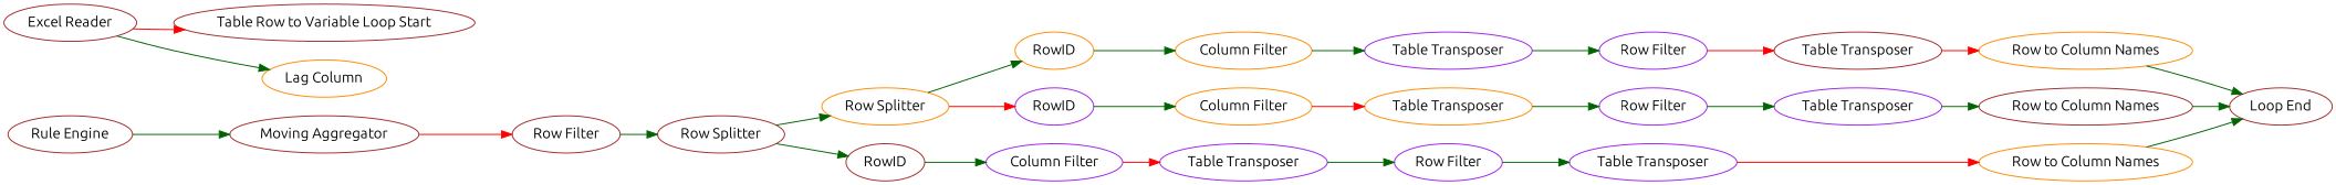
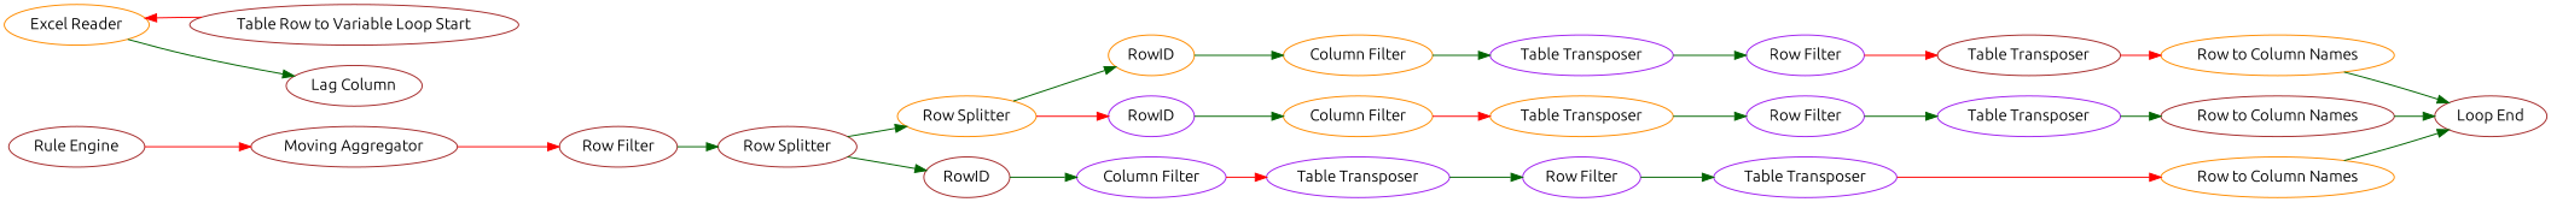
  digraph {
    fontname=Ubuntu
    rankdir=LR
    node [color=purple fontname=Ubuntu]
    edge [color=darkgreen fontname=Ubuntu]
    n1 [label="Column Filter"]
    n2 [label="Table Transposer"]
    n3 [label="Row Filter"]
    n4 [label="Table Transposer"]
    n5 [color=brown label="Row Filter"]
    n6 [color=brown label="Row Splitter"]
    n7 [color=darkorange label="Row Splitter"]
    n8 [color=brown label=RowID]
    n9 [color=darkorange label=RowID]
    n10 [label=RowID]
    n11 [color=darkorange label="Column Filter"]
    n12 [color=darkorange label="Column Filter"]
    n13 [label="Table Transposer"]
-   n14 [color=darkorange label="Lag Column"]
+   n14 [color=brown label="Lag Column"]
    n15 [color=brown label="Rule Engine"]
    n16 [color=brown label="Moving Aggregator"]
    n17 [color=darkorange label="Row to Column Names"]
    n18 [color=brown label="Loop End"]
    n19 [color=darkorange label="Table Transposer"]
    n20 [label="Row Filter"]
    n21 [label="Table Transposer"]
    n22 [color=brown label="Row to Column Names"]
    n23 [label="Row Filter"]
    n24 [color=brown label="Table Transposer"]
    n25 [color=darkorange label="Row to Column Names"]
    n26 [color=brown label="Table Row to Variable Loop Start"]
-   n27 [color=brown label="Excel Reader"]
+   n27 [color=darkorange label="Excel Reader"]
    n1 -> n2 [color=red]
    n2 -> n3
    n3 -> n4
    n4 -> n17 [color=red]
    n5 -> n6
    n6 -> n7
    n6 -> n8
    n7 -> n9
    n7 -> n10 [color=red]
    n8 -> n1
    n9 -> n11
    n10 -> n12
    n11 -> n13
    n12 -> n19 [color=red]
    n13 -> n23
-   n15 -> n16
+   n15 -> n16 [color=red]
    n16 -> n5 [color=red]
    n17 -> n18
    n19 -> n20
    n20 -> n21
    n21 -> n22
    n22 -> n18
    n23 -> n24 [color=red]
    n24 -> n25 [color=red]
    n25 -> n18
-   n27 -> n26 [color=red]
+   n26 -> n27 [color=red]
    n27 -> n14
  }
